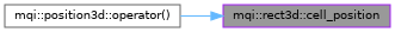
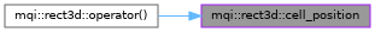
  digraph {
    rankdir=RL
    node [fontname=Helvetica fontsize=10 shape=box style=filled]
    n1 [color=purple fillcolor=grey60 fontcolor=black height=0.2 label="mqi::rect3d::cell_position" width=0.4]
-   n2 [color=gray40 fillcolor=white height=0.2 label="mqi::position3d::operator()" width=0.4]
+   n2 [color=gray40 fillcolor=white height=0.2 label="mqi::rect3d::operator()" width=0.4]
    n1 -> n2 [color=steelblue1 dir=back fontname=Helvetica fontsize=10 labelfontname=Helvetica labelfontsize=10 style=solid]
  }
